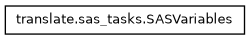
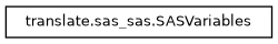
  digraph {
    rankdir=LR
-   n1 [color=black fillcolor=white fontname=Helvetica fontsize=10 height=0.2 label="translate.sas_tasks.SASVariables" shape=record style=filled width=0.4]
+   n1 [color=black fillcolor=white fontname=Helvetica fontsize=10 height=0.2 label="translate.sas_sas.SASVariables" shape=record style=filled width=0.4]
  }
